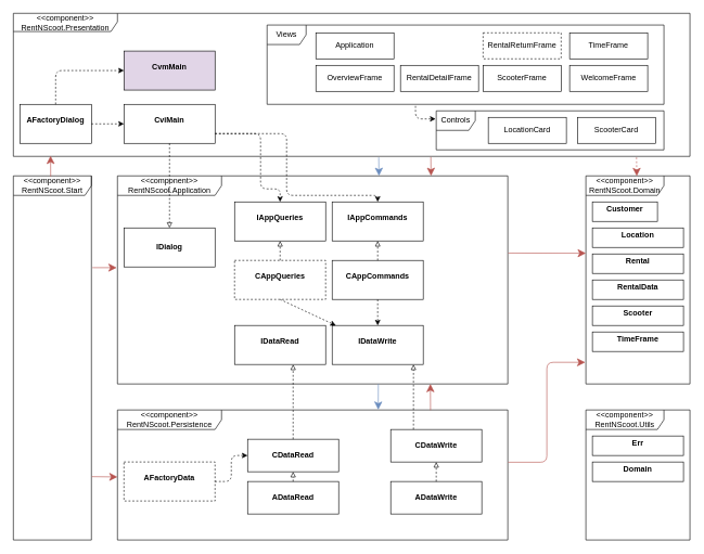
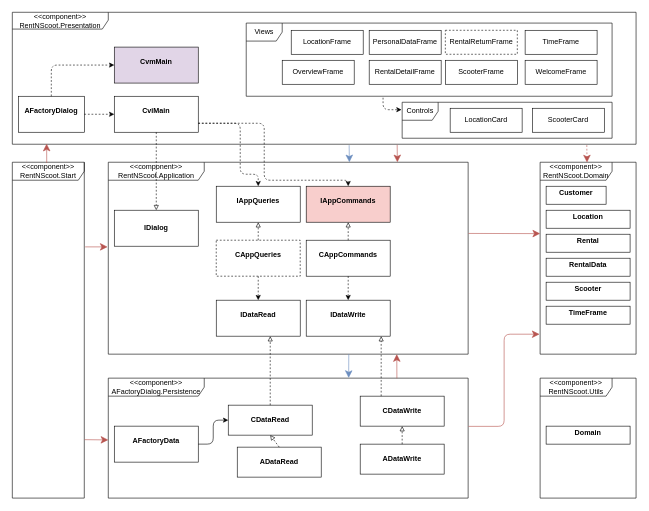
  <mxCell id="0" />
  <mxCell id="1" parent="0" />
  <mxCell id="2" value="&amp;lt;&amp;lt;component&amp;gt;&amp;gt;&lt;br&gt;RentNScoot.Presentation" style="shape=umlFrame;whiteSpace=wrap;html=1;width=160;height=28;" parent="1" vertex="1"><mxGeometry x="20" y="20" width="1040" height="220" as="geometry" /></mxCell>
  <mxCell id="3" value="&amp;lt;&amp;lt;component&amp;gt;&amp;gt;&lt;br&gt;RentNScoot.Application" style="shape=umlFrame;whiteSpace=wrap;html=1;width=160;height=30;" parent="1" vertex="1"><mxGeometry x="180" y="270" width="600" height="320" as="geometry" /></mxCell>
  <mxCell id="4" value="&amp;lt;&amp;lt;component&amp;gt;&amp;gt;&lt;br&gt;RentNScoot.Domain" style="shape=umlFrame;whiteSpace=wrap;html=1;width=120;height=30;" parent="1" vertex="1"><mxGeometry x="900" y="270" width="160" height="320" as="geometry" /></mxCell>
- <mxCell id="5" value="&amp;lt;&amp;lt;component&amp;gt;&amp;gt;&lt;br&gt;RentNScoot.Persistence" style="shape=umlFrame;whiteSpace=wrap;html=1;width=160;height=30;" parent="1" vertex="1"><mxGeometry x="180" y="630" width="600" height="200" as="geometry" /></mxCell>
+ <mxCell id="5" value="&amp;lt;&amp;lt;component&amp;gt;&amp;gt;&lt;br&gt;AFactoryDialog.Persistence" style="shape=umlFrame;whiteSpace=wrap;html=1;width=160;height=30;" parent="1" vertex="1"><mxGeometry x="180" y="630" width="600" height="200" as="geometry" /></mxCell>
  <mxCell id="6" value="&amp;lt;&amp;lt;component&amp;gt;&amp;gt;&lt;br&gt;RentNScoot.Start" style="shape=umlFrame;whiteSpace=wrap;html=1;width=120;height=30;" parent="1" vertex="1"><mxGeometry x="20" y="270" width="120" height="560" as="geometry" /></mxCell>
  <mxCell id="7" value="&lt;p style=&quot;margin: 0px ; margin-top: 4px ; text-align: center&quot;&gt;&lt;br&gt;&lt;b&gt;CvmMain&lt;/b&gt;&lt;/p&gt;" style="verticalAlign=top;align=left;overflow=fill;fontSize=12;fontFamily=Helvetica;html=1;fillColor=#e1d5e7;" parent="1" vertex="1"><mxGeometry x="190" y="78" width="140" height="60" as="geometry" /></mxCell>
  <mxCell id="8" value="&lt;p style=&quot;margin: 0px ; margin-top: 4px ; text-align: center&quot;&gt;&lt;br&gt;&lt;b&gt;CviMain&lt;/b&gt;&lt;/p&gt;" style="verticalAlign=top;align=left;overflow=fill;fontSize=12;fontFamily=Helvetica;html=1;" parent="1" vertex="1"><mxGeometry x="190" y="160" width="140" height="60" as="geometry" /></mxCell>
  <mxCell id="9" value="&lt;p style=&quot;margin: 0px ; margin-top: 4px ; text-align: center&quot;&gt;&lt;br&gt;&lt;b&gt;AFactoryDialog&lt;/b&gt;&lt;/p&gt;" style="verticalAlign=top;align=left;overflow=fill;fontSize=12;fontFamily=Helvetica;html=1;" parent="1" vertex="1"><mxGeometry x="30" y="160" width="110" height="60" as="geometry" /></mxCell>
  <mxCell id="10" value="&lt;p style=&quot;margin: 0px ; margin-top: 4px ; text-align: center&quot;&gt;&lt;b&gt;&lt;br&gt;&lt;/b&gt;&lt;/p&gt;&lt;p style=&quot;margin: 0px ; margin-top: 4px ; text-align: center&quot;&gt;&lt;b&gt;IDialog&lt;/b&gt;&lt;/p&gt;" style="verticalAlign=top;align=left;overflow=fill;fontSize=12;fontFamily=Helvetica;html=1;" parent="1" vertex="1"><mxGeometry x="190" y="350" width="140" height="60" as="geometry" /></mxCell>
  <mxCell id="11" value="&lt;p style=&quot;margin: 0px ; margin-top: 4px ; text-align: center&quot;&gt;&lt;br&gt;&lt;b&gt;IAppQueries&lt;/b&gt;&lt;/p&gt;" style="verticalAlign=top;align=left;overflow=fill;fontSize=12;fontFamily=Helvetica;html=1;" parent="1" vertex="1"><mxGeometry x="360" y="310" width="140" height="60" as="geometry" /></mxCell>
  <mxCell id="12" value="&lt;p style=&quot;margin: 0px ; margin-top: 4px ; text-align: center&quot;&gt;&lt;br&gt;&lt;b&gt;CAppQueries&lt;/b&gt;&lt;/p&gt;" style="verticalAlign=top;align=left;overflow=fill;fontSize=12;fontFamily=Helvetica;html=1;dashed=1;" parent="1" vertex="1"><mxGeometry x="360" y="400" width="140" height="60" as="geometry" /></mxCell>
  <mxCell id="13" value="&lt;p style=&quot;margin: 0px ; margin-top: 4px ; text-align: center&quot;&gt;&lt;br&gt;&lt;b&gt;IDataRead&lt;/b&gt;&lt;/p&gt;" style="verticalAlign=top;align=left;overflow=fill;fontSize=12;fontFamily=Helvetica;html=1;" parent="1" vertex="1"><mxGeometry x="360" y="500" width="140" height="60" as="geometry" /></mxCell>
- <mxCell id="14" value="&lt;p style=&quot;margin: 0px ; margin-top: 4px ; text-align: center&quot;&gt;&lt;br&gt;&lt;b&gt;IAppCommands&lt;/b&gt;&lt;/p&gt;" style="verticalAlign=top;align=left;overflow=fill;fontSize=12;fontFamily=Helvetica;html=1;" parent="1" vertex="1"><mxGeometry x="510" y="310" width="140" height="60" as="geometry" /></mxCell>
+ <mxCell id="14" value="&lt;p style=&quot;margin: 0px ; margin-top: 4px ; text-align: center&quot;&gt;&lt;br&gt;&lt;b&gt;IAppCommands&lt;/b&gt;&lt;/p&gt;" style="verticalAlign=top;align=left;overflow=fill;fontSize=12;fontFamily=Helvetica;html=1;fillColor=#f8cecc;" parent="1" vertex="1"><mxGeometry x="510" y="310" width="140" height="60" as="geometry" /></mxCell>
  <mxCell id="15" value="&lt;p style=&quot;margin: 0px ; margin-top: 4px ; text-align: center&quot;&gt;&lt;br&gt;&lt;b&gt;CAppCommands&lt;/b&gt;&lt;/p&gt;" style="verticalAlign=top;align=left;overflow=fill;fontSize=12;fontFamily=Helvetica;html=1;" parent="1" vertex="1"><mxGeometry x="510" y="400" width="140" height="60" as="geometry" /></mxCell>
  <mxCell id="16" value="&lt;p style=&quot;margin: 0px ; margin-top: 4px ; text-align: center&quot;&gt;&lt;br&gt;&lt;b&gt;IDataWrite&lt;/b&gt;&lt;/p&gt;" style="verticalAlign=top;align=left;overflow=fill;fontSize=12;fontFamily=Helvetica;html=1;" parent="1" vertex="1"><mxGeometry x="510" y="500" width="140" height="60" as="geometry" /></mxCell>
- <mxCell id="17" value="&lt;p style=&quot;margin: 0px ; margin-top: 4px ; text-align: center&quot;&gt;&lt;br&gt;&lt;b&gt;AFactoryData&lt;/b&gt;&lt;/p&gt;" style="verticalAlign=top;align=left;overflow=fill;fontSize=12;fontFamily=Helvetica;html=1;dashed=1;" parent="1" vertex="1"><mxGeometry x="190" y="710" width="140" height="60" as="geometry" /></mxCell>
+ <mxCell id="17" value="&lt;p style=&quot;margin: 0px ; margin-top: 4px ; text-align: center&quot;&gt;&lt;br&gt;&lt;b&gt;AFactoryData&lt;/b&gt;&lt;/p&gt;" style="verticalAlign=top;align=left;overflow=fill;fontSize=12;fontFamily=Helvetica;html=1;" parent="1" vertex="1"><mxGeometry x="190" y="710" width="140" height="60" as="geometry" /></mxCell>
  <mxCell id="18" value="&lt;p style=&quot;margin: 0px ; margin-top: 4px ; text-align: center&quot;&gt;&lt;br&gt;&lt;b&gt;CDataWrite&lt;/b&gt;&lt;/p&gt;" style="verticalAlign=top;align=left;overflow=fill;fontSize=12;fontFamily=Helvetica;html=1;" parent="1" vertex="1"><mxGeometry x="600" y="660" width="140" height="50" as="geometry" /></mxCell>
  <mxCell id="19" value="&lt;p style=&quot;margin: 0px ; margin-top: 4px ; text-align: center&quot;&gt;&lt;b&gt;Customer&lt;/b&gt;&lt;/p&gt;" style="verticalAlign=top;align=left;overflow=fill;fontSize=12;fontFamily=Helvetica;html=1;" parent="1" vertex="1"><mxGeometry x="910" y="310" width="100" height="30" as="geometry" /></mxCell>
  <mxCell id="20" value="&lt;p style=&quot;margin: 0px ; margin-top: 4px ; text-align: center&quot;&gt;&lt;br&gt;&lt;b&gt;CDataRead&lt;/b&gt;&lt;/p&gt;" style="verticalAlign=top;align=left;overflow=fill;fontSize=12;fontFamily=Helvetica;html=1;" parent="1" vertex="1"><mxGeometry x="380" y="675" width="140" height="50" as="geometry" /></mxCell>
  <mxCell id="21" value="" style="endArrow=classic;html=1;entryX=0;entryY=0.5;entryDx=0;entryDy=0;dashed=1;exitX=1;exitY=0.5;exitDx=0;exitDy=0;" parent="1" source="9" target="8" edge="1"><mxGeometry width="50" height="50" relative="1" as="geometry"><mxPoint x="210" y="190" as="sourcePoint" /><mxPoint x="360" y="188" as="targetPoint" /></mxGeometry></mxCell>
  <mxCell id="22" value="" style="endArrow=classic;html=1;exitX=0.478;exitY=0.002;exitDx=0;exitDy=0;exitPerimeter=0;entryX=0.055;entryY=0.996;entryDx=0;entryDy=0;entryPerimeter=0;fillColor=#f8cecc;strokeColor=#b85450;targetPerimeterSpacing=0;endSize=10;startSize=10;" parent="1" source="6" edge="1" target="2"><mxGeometry width="50" height="50" relative="1" as="geometry"><mxPoint x="100" y="170" as="sourcePoint" /><mxPoint x="179" y="97" as="targetPoint" /></mxGeometry></mxCell>
  <mxCell id="23" value="" style="endArrow=classic;html=1;exitX=1.012;exitY=0.252;exitDx=0;exitDy=0;exitPerimeter=0;entryX=-0.002;entryY=0.441;entryDx=0;entryDy=0;entryPerimeter=0;fillColor=#f8cecc;strokeColor=#b85450;endSize=10;startSize=10;" parent="1" source="6" target="3" edge="1"><mxGeometry width="50" height="50" relative="1" as="geometry"><mxPoint x="150" y="440" as="sourcePoint" /><mxPoint x="200" y="390" as="targetPoint" /></mxGeometry></mxCell>
  <mxCell id="24" value="" style="endArrow=classic;html=1;entryX=0;entryY=0.515;entryDx=0;entryDy=0;entryPerimeter=0;exitX=1.005;exitY=0.826;exitDx=0;exitDy=0;exitPerimeter=0;fillColor=#f8cecc;strokeColor=#b85450;endSize=10;startSize=10;" parent="1" source="6" target="5" edge="1"><mxGeometry width="50" height="50" relative="1" as="geometry"><mxPoint x="130" y="780" as="sourcePoint" /><mxPoint x="180" y="730" as="targetPoint" /></mxGeometry></mxCell>
  <mxCell id="25" value="&lt;p style=&quot;margin: 0px ; margin-top: 4px ; text-align: center&quot;&gt;&lt;b&gt;Location&lt;/b&gt;&lt;/p&gt;" style="verticalAlign=top;align=left;overflow=fill;fontSize=12;fontFamily=Helvetica;html=1;" vertex="1" parent="1"><mxGeometry x="910" y="350" width="140" height="30" as="geometry" /></mxCell>
  <mxCell id="26" value="&lt;p style=&quot;margin: 0px ; margin-top: 4px ; text-align: center&quot;&gt;&lt;b&gt;Rental&lt;/b&gt;&lt;/p&gt;" style="verticalAlign=top;align=left;overflow=fill;fontSize=12;fontFamily=Helvetica;html=1;" vertex="1" parent="1"><mxGeometry x="910" y="390" width="140" height="30" as="geometry" /></mxCell>
  <mxCell id="27" value="&lt;p style=&quot;margin: 0px ; margin-top: 4px ; text-align: center&quot;&gt;&lt;b&gt;RentalData&lt;/b&gt;&lt;/p&gt;" style="verticalAlign=top;align=left;overflow=fill;fontSize=12;fontFamily=Helvetica;html=1;" vertex="1" parent="1"><mxGeometry x="910" y="430" width="140" height="30" as="geometry" /></mxCell>
  <mxCell id="28" value="&lt;p style=&quot;margin: 0px ; margin-top: 4px ; text-align: center&quot;&gt;&lt;b&gt;Scooter&lt;/b&gt;&lt;/p&gt;" style="verticalAlign=top;align=left;overflow=fill;fontSize=12;fontFamily=Helvetica;html=1;" vertex="1" parent="1"><mxGeometry x="910" y="470" width="140" height="30" as="geometry" /></mxCell>
  <mxCell id="29" value="Views" style="shape=umlFrame;whiteSpace=wrap;html=1;" vertex="1" parent="1"><mxGeometry x="410" y="38" width="610" height="122" as="geometry" /></mxCell>
  <mxCell id="30" value="RentalReturnFrame" style="rounded=0;whiteSpace=wrap;html=1;dashed=1;" vertex="1" parent="1"><mxGeometry x="742" y="50" width="120" height="40" as="geometry" /></mxCell>
- <mxCell id="31" value="Application" style="rounded=0;whiteSpace=wrap;html=1;" vertex="1" parent="1"><mxGeometry x="485" y="50" width="120" height="40" as="geometry" /></mxCell>
- <mxCell id="32" value="OverviewFrame" style="rounded=0;whiteSpace=wrap;html=1;" vertex="1" parent="1"><mxGeometry x="485" y="100" width="120" height="40" as="geometry" /></mxCell>
+ <mxCell id="31" value="LocationFrame" style="rounded=0;whiteSpace=wrap;html=1;" vertex="1" parent="1"><mxGeometry x="485" y="50" width="120" height="40" as="geometry" /></mxCell>
+ <mxCell id="32" value="OverviewFrame" style="rounded=0;whiteSpace=wrap;html=1;" vertex="1" parent="1"><mxGeometry x="470" y="100" width="120" height="40" as="geometry" /></mxCell>
+ <mxCell id="33" value="PersonalDataFrame" style="rounded=0;whiteSpace=wrap;html=1;" vertex="1" parent="1"><mxGeometry x="615" y="50" width="120" height="40" as="geometry" /></mxCell>
  <mxCell id="34" value="RentalDetailFrame" style="rounded=0;whiteSpace=wrap;html=1;" vertex="1" parent="1"><mxGeometry x="615" y="100" width="120" height="40" as="geometry" /></mxCell>
  <mxCell id="35" value="ScooterFrame" style="rounded=0;whiteSpace=wrap;html=1;" vertex="1" parent="1"><mxGeometry x="742" y="100" width="120" height="40" as="geometry" /></mxCell>
  <mxCell id="36" value="TimeFrame" style="rounded=0;whiteSpace=wrap;html=1;" vertex="1" parent="1"><mxGeometry x="875" y="50" width="120" height="40" as="geometry" /></mxCell>
  <mxCell id="37" value="WelcomeFrame" style="rounded=0;whiteSpace=wrap;html=1;" vertex="1" parent="1"><mxGeometry x="875" y="100" width="120" height="40" as="geometry" /></mxCell>
  <mxCell id="38" value="&lt;p style=&quot;margin: 0px ; margin-top: 4px ; text-align: center&quot;&gt;&lt;b&gt;TimeFrame&lt;/b&gt;&lt;/p&gt;" style="verticalAlign=top;align=left;overflow=fill;fontSize=12;fontFamily=Helvetica;html=1;" vertex="1" parent="1"><mxGeometry x="910" y="510" width="140" height="30" as="geometry" /></mxCell>
  <mxCell id="39" value="&amp;lt;&amp;lt;component&amp;gt;&amp;gt;&lt;br&gt;RentNScoot.Utils" style="shape=umlFrame;whiteSpace=wrap;html=1;width=120;height=30;" vertex="1" parent="1"><mxGeometry x="900" y="630" width="160" height="200" as="geometry" /></mxCell>
- <mxCell id="40" value="&lt;p style=&quot;margin: 0px ; margin-top: 4px ; text-align: center&quot;&gt;&lt;br&gt;&lt;b&gt;ADataRead&lt;/b&gt;&lt;/p&gt;" style="verticalAlign=top;align=left;overflow=fill;fontSize=12;fontFamily=Helvetica;html=1;" vertex="1" parent="1"><mxGeometry x="380" y="740" width="140" height="50" as="geometry" /></mxCell>
+ <mxCell id="40" value="&lt;p style=&quot;margin: 0px ; margin-top: 4px ; text-align: center&quot;&gt;&lt;br&gt;&lt;b&gt;ADataRead&lt;/b&gt;&lt;/p&gt;" style="verticalAlign=top;align=left;overflow=fill;fontSize=12;fontFamily=Helvetica;html=1;" vertex="1" parent="1"><mxGeometry x="395" y="745" width="140" height="50" as="geometry" /></mxCell>
  <mxCell id="41" value="&lt;p style=&quot;margin: 0px ; margin-top: 4px ; text-align: center&quot;&gt;&lt;br&gt;&lt;b&gt;ADataWrite&lt;/b&gt;&lt;/p&gt;" style="verticalAlign=top;align=left;overflow=fill;fontSize=12;fontFamily=Helvetica;html=1;" vertex="1" parent="1"><mxGeometry x="600" y="740" width="140" height="50" as="geometry" /></mxCell>
- <mxCell id="42" value="&lt;p style=&quot;margin: 0px ; margin-top: 4px ; text-align: center&quot;&gt;&lt;b&gt;Err&lt;/b&gt;&lt;/p&gt;" style="verticalAlign=top;align=left;overflow=fill;fontSize=12;fontFamily=Helvetica;html=1;" vertex="1" parent="1"><mxGeometry x="910" y="670" width="140" height="30" as="geometry" /></mxCell>
  <mxCell id="43" value="&lt;p style=&quot;margin: 0px ; margin-top: 4px ; text-align: center&quot;&gt;&lt;b&gt;Domain&lt;/b&gt;&lt;/p&gt;" style="verticalAlign=top;align=left;overflow=fill;fontSize=12;fontFamily=Helvetica;html=1;" vertex="1" parent="1"><mxGeometry x="910" y="710" width="140" height="30" as="geometry" /></mxCell>
  <mxCell id="44" value="" style="endArrow=classic;html=1;exitX=0.617;exitY=1.004;exitDx=0;exitDy=0;exitPerimeter=0;fillColor=#f8cecc;strokeColor=#b85450;targetPerimeterSpacing=0;endSize=10;startSize=10;" edge="1" parent="1" source="2"><mxGeometry width="50" height="50" relative="1" as="geometry"><mxPoint x="87.36" y="281.12" as="sourcePoint" /><mxPoint x="662" y="270" as="targetPoint" /></mxGeometry></mxCell>
  <mxCell id="45" value="" style="endArrow=classic;html=1;exitX=0.802;exitY=0.002;exitDx=0;exitDy=0;exitPerimeter=0;fillColor=#f8cecc;strokeColor=#b85450;targetPerimeterSpacing=0;endSize=10;startSize=10;" edge="1" parent="1" source="5"><mxGeometry width="50" height="50" relative="1" as="geometry"><mxPoint x="671.68" y="250.88" as="sourcePoint" /><mxPoint x="661" y="590" as="targetPoint" /></mxGeometry></mxCell>
  <mxCell id="46" value="" style="endArrow=classic;html=1;exitX=0.54;exitY=1.007;exitDx=0;exitDy=0;exitPerimeter=0;fillColor=#dae8fc;strokeColor=#6c8ebf;targetPerimeterSpacing=0;endSize=10;startSize=10;" edge="1" parent="1" source="2"><mxGeometry width="50" height="50" relative="1" as="geometry"><mxPoint x="671.68" y="250.88" as="sourcePoint" /><mxPoint x="582" y="270" as="targetPoint" /></mxGeometry></mxCell>
  <mxCell id="47" value="" style="endArrow=classic;html=1;fillColor=#dae8fc;strokeColor=#6c8ebf;targetPerimeterSpacing=0;endSize=10;startSize=10;entryX=0.668;entryY=-0.002;entryDx=0;entryDy=0;entryPerimeter=0;" edge="1" parent="1" target="5"><mxGeometry width="50" height="50" relative="1" as="geometry"><mxPoint x="581" y="590" as="sourcePoint" /><mxPoint x="592" y="280" as="targetPoint" /></mxGeometry></mxCell>
  <mxCell id="48" value="" style="endArrow=classic;html=1;exitX=1.001;exitY=0.371;exitDx=0;exitDy=0;exitPerimeter=0;fillColor=#f8cecc;strokeColor=#b85450;targetPerimeterSpacing=0;endSize=10;startSize=10;" edge="1" parent="1" source="3"><mxGeometry width="50" height="50" relative="1" as="geometry"><mxPoint x="671.68" y="250.88" as="sourcePoint" /><mxPoint x="900" y="389" as="targetPoint" /></mxGeometry></mxCell>
  <mxCell id="49" value="" style="endArrow=classic;html=1;exitX=1.001;exitY=0.402;exitDx=0;exitDy=0;exitPerimeter=0;fillColor=#f8cecc;strokeColor=#b85450;targetPerimeterSpacing=0;endSize=10;startSize=10;entryX=-0.006;entryY=0.896;entryDx=0;entryDy=0;entryPerimeter=0;edgeStyle=orthogonalEdgeStyle;" edge="1" parent="1" source="5" target="4"><mxGeometry width="50" height="50" relative="1" as="geometry"><mxPoint x="790.6" y="398.72" as="sourcePoint" /><mxPoint x="910" y="399" as="targetPoint" /></mxGeometry></mxCell>
  <mxCell id="50" value="" style="endArrow=classic;html=1;exitX=0.921;exitY=1.007;exitDx=0;exitDy=0;exitPerimeter=0;fillColor=#f8cecc;strokeColor=#b85450;targetPerimeterSpacing=0;endSize=10;startSize=10;entryX=0.489;entryY=0.001;entryDx=0;entryDy=0;entryPerimeter=0;dashed=1;" edge="1" parent="1" source="2" target="4"><mxGeometry width="50" height="50" relative="1" as="geometry"><mxPoint x="790.6" y="398.72" as="sourcePoint" /><mxPoint x="910" y="399" as="targetPoint" /></mxGeometry></mxCell>
  <mxCell id="51" value="" style="endArrow=block;html=1;dashed=1;exitX=0.5;exitY=1;exitDx=0;exitDy=0;endFill=0;" edge="1" parent="1" source="8" target="10"><mxGeometry width="50" height="50" relative="1" as="geometry"><mxPoint x="340" y="200" as="sourcePoint" /><mxPoint x="468.88" y="200.334" as="targetPoint" /></mxGeometry></mxCell>
  <mxCell id="52" value="" style="endArrow=classic;html=1;dashed=1;exitX=1;exitY=0.75;exitDx=0;exitDy=0;edgeStyle=orthogonalEdgeStyle;entryX=0.5;entryY=0;entryDx=0;entryDy=0;" edge="1" parent="1" source="8" target="11"><mxGeometry width="50" height="50" relative="1" as="geometry"><mxPoint x="350" y="210" as="sourcePoint" /><mxPoint x="478.88" y="210.334" as="targetPoint" /><Array as="points"><mxPoint x="400" y="205" /><mxPoint x="400" y="290" /><mxPoint x="430" y="290" /></Array></mxGeometry></mxCell>
  <mxCell id="53" value="" style="endArrow=classic;html=1;dashed=1;exitX=1;exitY=0.75;exitDx=0;exitDy=0;entryX=0.5;entryY=0;entryDx=0;entryDy=0;edgeStyle=orthogonalEdgeStyle;" edge="1" parent="1" source="8" target="14"><mxGeometry width="50" height="50" relative="1" as="geometry"><mxPoint x="360" y="220" as="sourcePoint" /><mxPoint x="488.88" y="220.334" as="targetPoint" /><Array as="points"><mxPoint x="440" y="205" /><mxPoint x="440" y="300" /><mxPoint x="580" y="300" /></Array></mxGeometry></mxCell>
  <mxCell id="54" value="" style="endArrow=classic;html=1;entryX=0;entryY=0.5;entryDx=0;entryDy=0;dashed=1;exitX=0.5;exitY=0;exitDx=0;exitDy=0;edgeStyle=orthogonalEdgeStyle;" edge="1" parent="1" source="9" target="7"><mxGeometry width="50" height="50" relative="1" as="geometry"><mxPoint x="150" y="200" as="sourcePoint" /><mxPoint x="200" y="200" as="targetPoint" /></mxGeometry></mxCell>
- <mxCell id="55" value="" style="endArrow=classic;html=1;dashed=1;exitX=0.5;exitY=1;exitDx=0;exitDy=0;" edge="1" parent="1" source="12" target="16"><mxGeometry width="50" height="50" relative="1" as="geometry"><mxPoint x="340" y="200" as="sourcePoint" /><mxPoint x="468.88" y="200.334" as="targetPoint" /></mxGeometry></mxCell>
+ <mxCell id="55" value="" style="endArrow=classic;html=1;dashed=1;exitX=0.5;exitY=1;exitDx=0;exitDy=0;entryX=0.5;entryY=0;entryDx=0;entryDy=0;" edge="1" parent="1" source="12" target="13"><mxGeometry width="50" height="50" relative="1" as="geometry"><mxPoint x="340" y="200" as="sourcePoint" /><mxPoint x="468.88" y="200.334" as="targetPoint" /></mxGeometry></mxCell>
  <mxCell id="56" value="" style="endArrow=classic;html=1;dashed=1;exitX=0.5;exitY=1;exitDx=0;exitDy=0;entryX=0.5;entryY=0;entryDx=0;entryDy=0;" edge="1" parent="1" source="15" target="16"><mxGeometry width="50" height="50" relative="1" as="geometry"><mxPoint x="440" y="460" as="sourcePoint" /><mxPoint x="440" y="500" as="targetPoint" /></mxGeometry></mxCell>
  <mxCell id="57" value="" style="endArrow=block;html=1;dashed=1;exitX=0.5;exitY=0;exitDx=0;exitDy=0;endFill=0;entryX=0.5;entryY=1;entryDx=0;entryDy=0;" edge="1" parent="1" source="12" target="11"><mxGeometry width="50" height="50" relative="1" as="geometry"><mxPoint x="270" y="230" as="sourcePoint" /><mxPoint x="270" y="360" as="targetPoint" /></mxGeometry></mxCell>
  <mxCell id="58" value="" style="endArrow=block;html=1;dashed=1;exitX=0.5;exitY=0;exitDx=0;exitDy=0;endFill=0;entryX=0.5;entryY=1;entryDx=0;entryDy=0;" edge="1" parent="1" source="15" target="14"><mxGeometry width="50" height="50" relative="1" as="geometry"><mxPoint x="440" y="410" as="sourcePoint" /><mxPoint x="440" y="380" as="targetPoint" /></mxGeometry></mxCell>
  <mxCell id="59" value="" style="endArrow=block;html=1;dashed=1;exitX=0.5;exitY=0;exitDx=0;exitDy=0;endFill=0;" edge="1" parent="1" source="20"><mxGeometry width="50" height="50" relative="1" as="geometry"><mxPoint x="440" y="410" as="sourcePoint" /><mxPoint x="450" y="560" as="targetPoint" /></mxGeometry></mxCell>
  <mxCell id="60" value="" style="endArrow=block;html=1;dashed=1;exitX=0.25;exitY=0;exitDx=0;exitDy=0;endFill=0;" edge="1" parent="1" source="18"><mxGeometry width="50" height="50" relative="1" as="geometry"><mxPoint x="460" y="670" as="sourcePoint" /><mxPoint x="635" y="560" as="targetPoint" /></mxGeometry></mxCell>
  <mxCell id="61" value="Controls" style="shape=umlFrame;whiteSpace=wrap;html=1;" vertex="1" parent="1"><mxGeometry x="670" y="170" width="350" height="60" as="geometry" /></mxCell>
  <mxCell id="62" value="LocationCard" style="rounded=0;whiteSpace=wrap;html=1;" vertex="1" parent="1"><mxGeometry x="750" y="180" width="120" height="40" as="geometry" /></mxCell>
  <mxCell id="63" value="ScooterCard" style="rounded=0;whiteSpace=wrap;html=1;" vertex="1" parent="1"><mxGeometry x="887" y="180" width="120" height="40" as="geometry" /></mxCell>
  <mxCell id="64" value="" style="endArrow=classic;html=1;dashed=1;exitX=0.374;exitY=1.02;exitDx=0;exitDy=0;entryX=-0.003;entryY=0.207;entryDx=0;entryDy=0;entryPerimeter=0;exitPerimeter=0;edgeStyle=orthogonalEdgeStyle;" edge="1" parent="1" source="29" target="61"><mxGeometry width="50" height="50" relative="1" as="geometry"><mxPoint x="340" y="200" as="sourcePoint" /><mxPoint x="418.78" y="150.114" as="targetPoint" /></mxGeometry></mxCell>
- <mxCell id="65" value="" style="endArrow=classic;html=1;dashed=1;exitX=1;exitY=0.5;exitDx=0;exitDy=0;endFill=1;entryX=0;entryY=0.5;entryDx=0;entryDy=0;edgeStyle=orthogonalEdgeStyle;" edge="1" parent="1" source="17" target="20"><mxGeometry width="50" height="50" relative="1" as="geometry"><mxPoint x="460" y="670" as="sourcePoint" /><mxPoint x="460" y="570" as="targetPoint" /></mxGeometry></mxCell>
+ <mxCell id="65" value="" style="endArrow=classic;html=1;dashed=0;exitX=1;exitY=0.5;exitDx=0;exitDy=0;endFill=1;entryX=0;entryY=0.5;entryDx=0;entryDy=0;edgeStyle=orthogonalEdgeStyle;" edge="1" parent="1" source="17" target="20"><mxGeometry width="50" height="50" relative="1" as="geometry"><mxPoint x="460" y="670" as="sourcePoint" /><mxPoint x="460" y="570" as="targetPoint" /></mxGeometry></mxCell>
  <mxCell id="66" value="" style="endArrow=block;html=1;dashed=1;exitX=0.5;exitY=0;exitDx=0;exitDy=0;endFill=0;entryX=0.5;entryY=1;entryDx=0;entryDy=0;" edge="1" parent="1" source="40" target="20"><mxGeometry width="50" height="50" relative="1" as="geometry"><mxPoint x="460" y="670" as="sourcePoint" /><mxPoint x="460" y="570" as="targetPoint" /></mxGeometry></mxCell>
  <mxCell id="67" value="" style="endArrow=block;html=1;dashed=1;exitX=0.5;exitY=0;exitDx=0;exitDy=0;endFill=0;entryX=0.5;entryY=1;entryDx=0;entryDy=0;" edge="1" parent="1" source="41" target="18"><mxGeometry width="50" height="50" relative="1" as="geometry"><mxPoint x="460" y="750" as="sourcePoint" /><mxPoint x="460" y="720" as="targetPoint" /></mxGeometry></mxCell>
